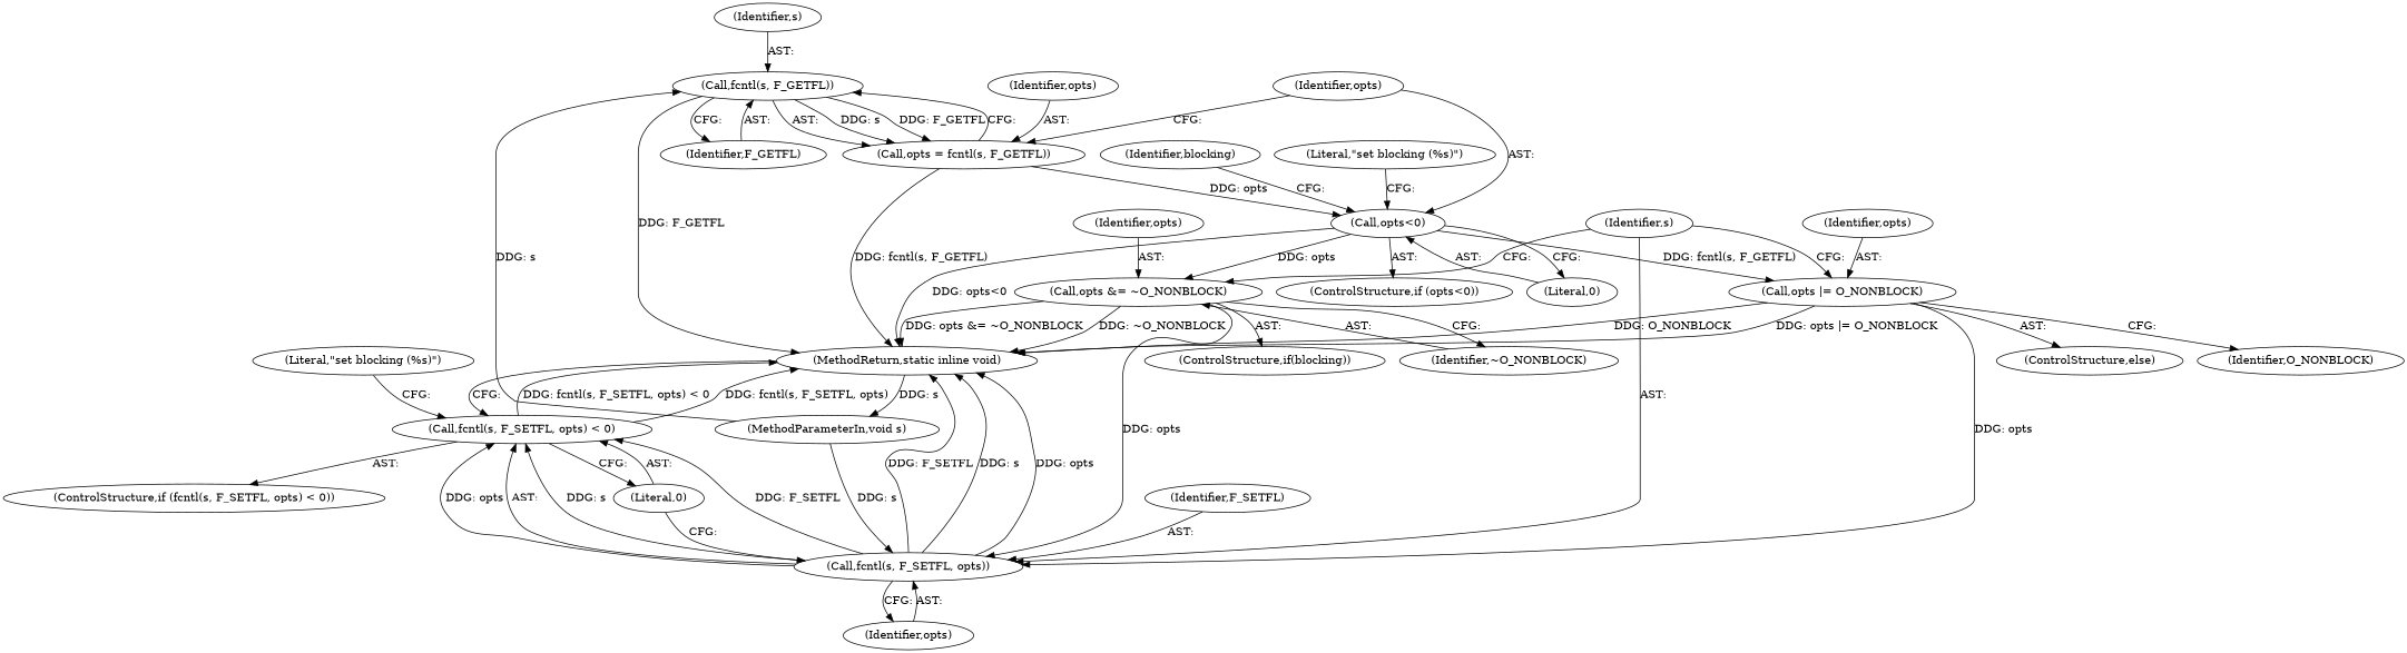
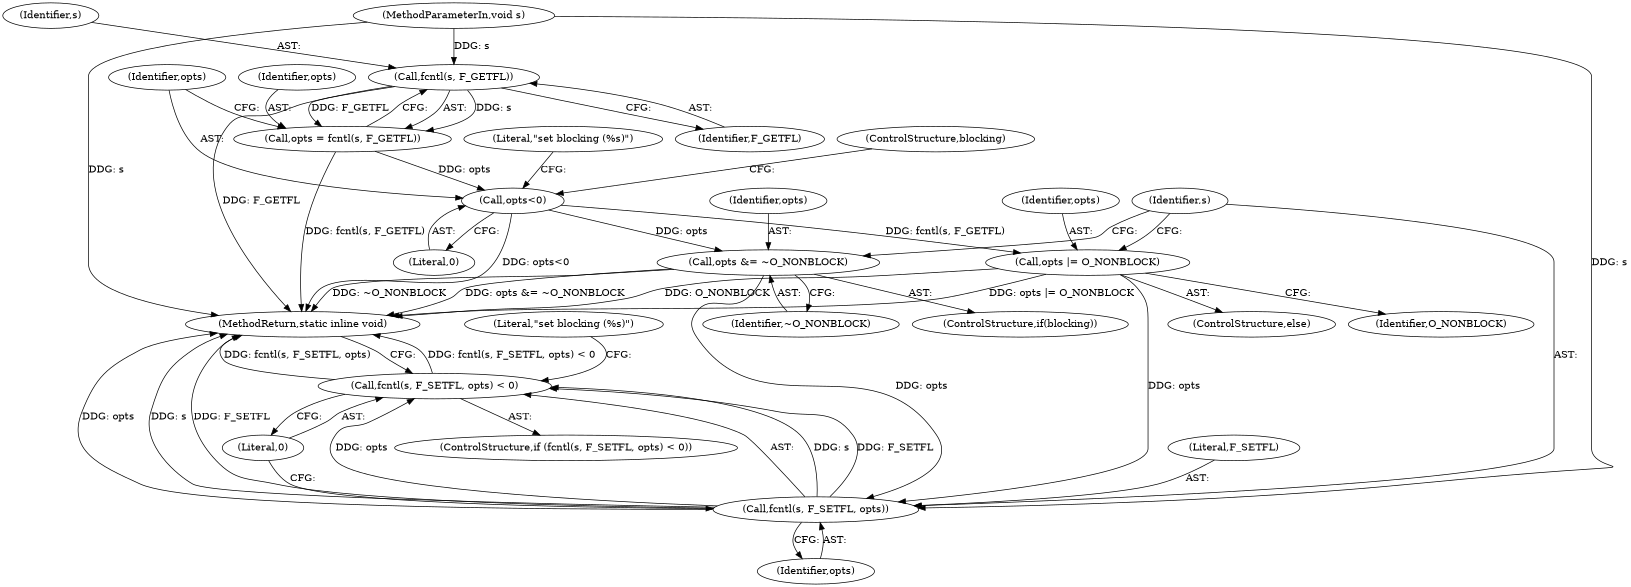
  digraph {
    n1 [label="(Call,fcntl(s, F_GETFL))"]
    n2 [label="(Call,opts = fcntl(s, F_GETFL))"]
    n3 [label="(Identifier,F_GETFL)"]
    n4 [label="(MethodReturn,static inline void)"]
    n5 [label="(Call,opts<0)"]
    n6 [label="(Call,fcntl(s, F_SETFL, opts))"]
    n7 [label="(Call,fcntl(s, F_SETFL, opts) < 0)"]
    n8 [label="(Identifier,opts)"]
    n9 [label="(MethodParameterIn,void s)"]
    n10 [label="(Call,opts &= ~O_NONBLOCK)"]
    n11 [label="(Call,opts |= O_NONBLOCK)"]
-   n12 [label="(ControlStructure,if (opts<0))"]
    n13 [label="(Literal,0)"]
    n14 [label="(Identifier,~O_NONBLOCK)"]
    n15 [label="(ControlStructure,if(blocking))"]
    n16 [label="(ControlStructure,else)"]
    n17 [label="(Identifier,O_NONBLOCK)"]
    n18 [label="(Literal,0)"]
    n19 [label="(ControlStructure,if (fcntl(s, F_SETFL, opts) < 0))"]
-   n20 [label="(Identifier,F_SETFL)"]
+   n20 [label="(Literal,F_SETFL)"]
    n21 [label="(Identifier,opts)"]
    n22 [label="(Literal,\"set blocking (%s)\")"]
    n23 [label="(Identifier,s)"]
    n24 [label="(Identifier,opts)"]
    n25 [label="(Identifier,opts)"]
-   n26 [label="(Identifier,blocking)"]
+   n26 [label="(ControlStructure,blocking)"]
    n27 [label="(Identifier,opts)"]
    n28 [label="(Identifier,s)"]
    n29 [label="(Literal,\"set blocking (%s)\")"]
    n1 -> n2 [label="AST: "]
    n1 -> n2 [label="DDG: s"]
    n1 -> n2 [label="DDG: F_GETFL"]
    n1 -> n3 [label="CFG: "]
    n1 -> n4 [label="DDG: F_GETFL"]
    n2 -> n1 [label="CFG: "]
    n2 -> n4 [label="DDG: fcntl(s, F_GETFL)"]
    n2 -> n5 [label="DDG: opts"]
    n3 -> n1 [label="AST: "]
    n4 -> n7 [label="CFG: "]
    n5 -> n4 [label="DDG: opts<0"]
    n5 -> n10 [label="DDG: opts"]
    n5 -> n11 [label="DDG: fcntl(s, F_GETFL)"]
-   n5 -> n12 [label="AST: "]
    n5 -> n13 [label="CFG: "]
    n6 -> n4 [label="DDG: opts"]
    n6 -> n4 [label="DDG: s"]
    n6 -> n4 [label="DDG: F_SETFL"]
    n6 -> n7 [label="AST: "]
    n6 -> n7 [label="DDG: s"]
    n6 -> n7 [label="DDG: F_SETFL"]
    n6 -> n7 [label="DDG: opts"]
    n6 -> n8 [label="CFG: "]
    n7 -> n4 [label="DDG: fcntl(s, F_SETFL, opts) < 0"]
    n7 -> n4 [label="DDG: fcntl(s, F_SETFL, opts)"]
    n7 -> n18 [label="CFG: "]
    n7 -> n19 [label="AST: "]
    n8 -> n6 [label="AST: "]
    n9 -> n1 [label="DDG: s"]
-   n4 -> n9 [label="DDG: s"]
+   n9 -> n4 [label="DDG: s"]
    n9 -> n6 [label="DDG: s"]
    n10 -> n4 [label="DDG: opts &= ~O_NONBLOCK"]
    n10 -> n4 [label="DDG: ~O_NONBLOCK"]
    n10 -> n6 [label="DDG: opts"]
    n10 -> n14 [label="CFG: "]
    n10 -> n15 [label="AST: "]
    n11 -> n4 [label="DDG: O_NONBLOCK"]
    n11 -> n4 [label="DDG: opts |= O_NONBLOCK"]
    n11 -> n6 [label="DDG: opts"]
    n11 -> n16 [label="AST: "]
    n11 -> n17 [label="CFG: "]
    n13 -> n5 [label="AST: "]
    n14 -> n10 [label="AST: "]
    n18 -> n6 [label="CFG: "]
    n18 -> n7 [label="AST: "]
    n20 -> n6 [label="AST: "]
    n21 -> n2 [label="CFG: "]
    n21 -> n5 [label="AST: "]
    n22 -> n5 [label="CFG: "]
    n23 -> n6 [label="AST: "]
    n23 -> n10 [label="CFG: "]
    n23 -> n11 [label="CFG: "]
    n24 -> n10 [label="AST: "]
    n25 -> n2 [label="AST: "]
    n26 -> n5 [label="CFG: "]
    n27 -> n11 [label="AST: "]
    n28 -> n1 [label="AST: "]
    n29 -> n7 [label="CFG: "]
  }
